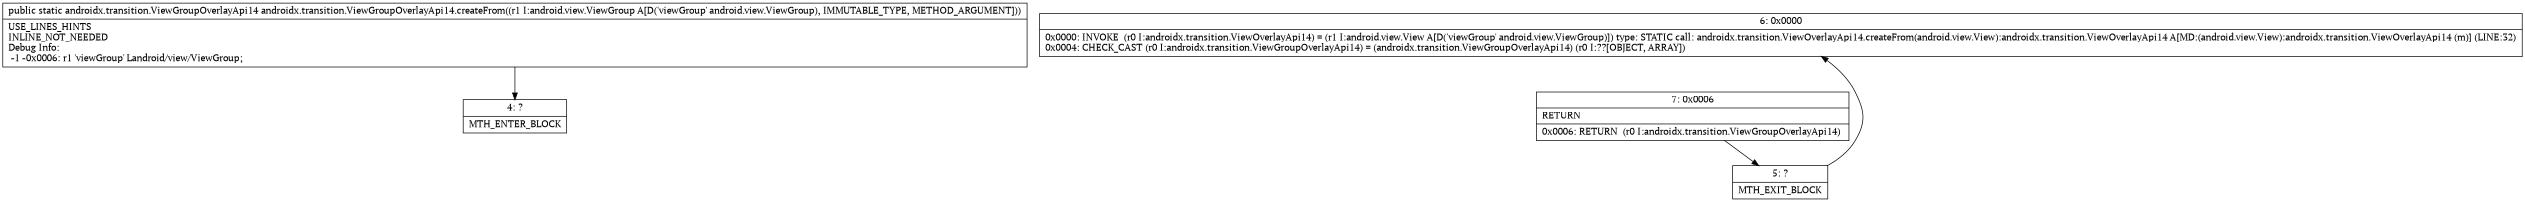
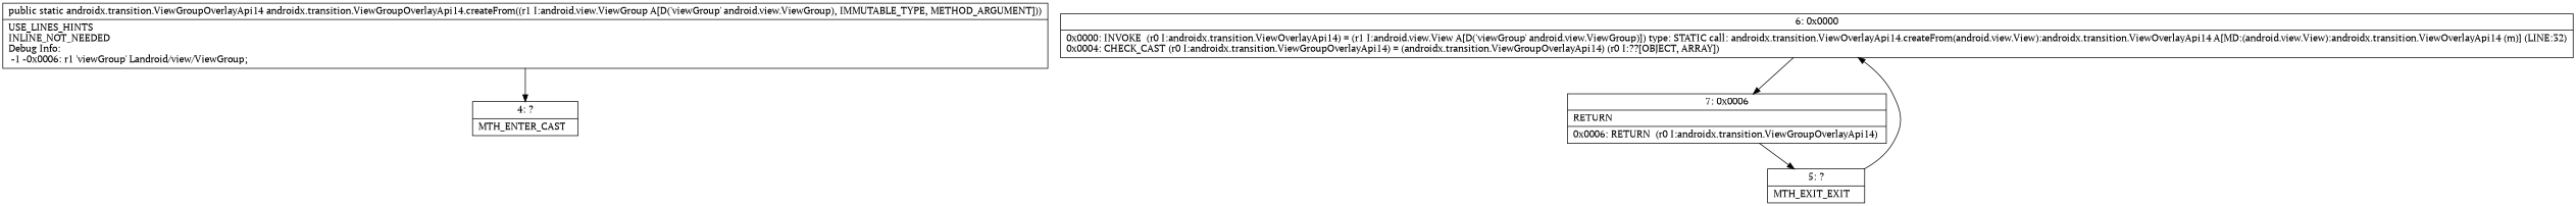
  digraph {
    fontname="PT Serif"
    node [fontname="PT Serif" shape=record]
    edge [fontname="PT Serif"]
-   n1 [label="{4\:\ ?|MTH_ENTER_BLOCK\l}"]
+   n1 [label="{4\:\ ?|MTH_ENTER_CAST\l}"]
    n2 [label="{6\:\ 0x0000|0x0000: INVOKE  (r0 I:androidx.transition.ViewOverlayApi14) = (r1 I:android.view.View A[D('viewGroup' android.view.ViewGroup)]) type: STATIC call: androidx.transition.ViewOverlayApi14.createFrom(android.view.View):androidx.transition.ViewOverlayApi14 A[MD:(android.view.View):androidx.transition.ViewOverlayApi14 (m)] (LINE:32)\l0x0004: CHECK_CAST (r0 I:androidx.transition.ViewGroupOverlayApi14) = (androidx.transition.ViewGroupOverlayApi14) (r0 I:??[OBJECT, ARRAY]) \l}"]
    n3 [label="{7\:\ 0x0006|RETURN\l|0x0006: RETURN  (r0 I:androidx.transition.ViewGroupOverlayApi14) \l}"]
-   n4 [label="{5\:\ ?|MTH_EXIT_BLOCK\l}"]
+   n4 [label="{5\:\ ?|MTH_EXIT_EXIT\l}"]
    n5 [label="{public static androidx.transition.ViewGroupOverlayApi14 androidx.transition.ViewGroupOverlayApi14.createFrom((r1 I:android.view.ViewGroup A[D('viewGroup' android.view.ViewGroup), IMMUTABLE_TYPE, METHOD_ARGUMENT]))  | USE_LINES_HINTS\lINLINE_NOT_NEEDED\lDebug Info:\l  \-1 \-0x0006: r1 'viewGroup' Landroid\/view\/ViewGroup;\l}"]
+   n2 -> n3
    n3 -> n4
    n4 -> n2
    n5 -> n1
  }
